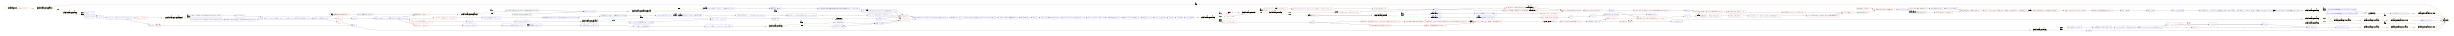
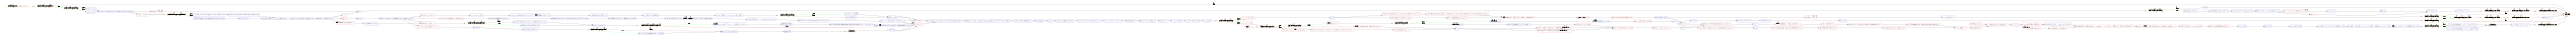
  digraph {
    rankdir=LR
    node [color=blue shape=box]
    n1 [color=orange label="AmirRank5Convo1 いや言わなくていい." shape=""]
    n2 [color=orange label="Check boolean AmirCephalon1" shape=""]
    n3 [color=orange label="Check boolean AmirDating" shape=""]
    "Chat ends." [color=orange shape=""]
    n5 [label="ねぇ…　ハニー？"]
    n6 [label="ねぇ…　ヒの字？"]
    n7 [label="いまいる？"]
    n8 [label="オロキンにテンノを守るようにプログラムされたんだ"]
    n9 [color=red label="今はできない。[閉じる]"]
    n10 [color=red label="もちろん。どうしたの？"]
    n11 [label="え"]
    n12 [color=orange label="Check boolean AmirCephalonEnd" shape=""]
    n13 [color=orange label="Check boolean AmirDating" shape=""]
    n14 [label="もう二度とセファロンのこと話さないって言ったのは分かってる"]
    n15 [label="何度もこの話を振ってそれが君を狂わせてるのは分かってるけど"]
    n16 [label="多くは求めないよほんとに"]
    n17 [label="うん…"]
    n18 [label="けど君から伝えられて以来ずっと頭の中で思い出し続けてるんだ"]
    n19 [label="セファロンのこと"]
    n20 [label="でも必要な時はいて欲しいと思ってる"]
    n21 [label="たださ…　お願い？　もう少しだけ深堀りできない？　もっと知りたいだけ、集中するものが他に欲しいんだ"]
    n22 [label="できないならその…　これ以上はムリかも"]
    n23 [label="頭の中のノイズ以外のものに"]
    n24 [label="重荷になりたくないし、そうだとも感じたくないし"]
    n25 [color=red label="ダメだ。"]
    n26 [color=red label="分かった。"]
    n27 [color=red label="Amirの執着具合には少し抵抗がある。"]
    n28 [color=red label="分かった。"]
    n29 [color=red label="待って、ゴメン。そういう意味じゃないんだ [謝る]"]
    n30 [label="ありがと"]
    n31 [label="うまく説明できないんだけど"]
    n32 [label="い…　行かないと"]
    n33 [label="ううんいいんだ"]
    n34 [label="本当に"]
    n35 [color=red label="死ぬのが怖い。分かるよ。"]
    n36 [label="うまく行かなくてゴメン"]
    n37 [label="重いよね"]
    n38 [label="なんでここまで執着するのかうまく説明できないけど"]
    n39 [color=orange label="Check boolean AmirCephalon3b" shape=""]
    n40 [color=orange label="Boolean IsDating is now false." shape=""]
    n41 [color=red label="自由になりたい。分かるよ。"]
    n42 [color=red label="「プログラム」を担当したい、そうなんだろ？"]
    n43 [color=red label="コンピューターになれたら面白そう、でしょ。"]
    n44 [label="不死に関してはそんなに興味ないんだ"]
    n45 [label="それに関しては愚かだと思ってるし、人は永遠に生きるべきじゃない"]
    n46 [color=orange label="Boolean AmirDating is now false." shape=""]
    n47 [label="そうじゃないんだ、本当に"]
    n48 [label="いやそんな力は僕が持つべきじゃない"]
    n49 [label="ピポパポ"]
    n50 [label="ちがう、そうじゃない"]
    n51 [color=orange label="Boolean AmirNoDate is now true." shape=""]
    n52 [label="タイムループから永遠に出られないことについて、lettieが不機嫌なのは分かってる"]
    n53 [label="正直誰も持つべきじゃない、大きな力は大きなナンチャラカンチャラってね"]
    n54 [label="そうかもだけど、違うんだ"]
    n55 [color=orange label="Check boolean AmirBackstoryEntrati" shape=""]
    n56 [label="でも僕はそれほど不快に感じてない"]
    n57 [label="「僕は悪人になりません」って断言できたらいいのにね"]
    n58 [color=orange label="Check boolean AmirCephalon4"]
    n59 [label="entratiがしたことを見て「ワーすごい」って素直によろこべない"]
    n60 [label="それに1999年に閉じ込められているなら…　ある意味不死身だよ、ね？"]
    n61 [label="ここには欲しいものが全部ある"]
    n62 [label="でもそんなの分からないじゃん？　rusalkaやvodyanoiを見てみなよ。彼らだって朝起きて突然"]
    n63 [label="特に、セファロンの末路を聞くと…　ゾッとするね"]
    n64 [label="楽しそう、だからじゃないんだ"]
    n65 [label="機能的不死の無駄遣い"]
    n66 [color=red label="ゆっくりでいいよ。"]
    n67 [color=red label="ならなんなの？"]
    n68 [label="ゲームも、お菓子も、コンピューターも、新しい家族、"]
    n69 [label="「今日から悪人になる！」ってなったわけじゃないだろうし"]
    n70 [label="全然違う…"]
    n71 [label="もし彼が本当に歴史上最高の科学者なら僕が不死になる必要なくない？　そうじゃない"]
    n72 [label="頭のネジが外れていることを知っていて生きるのがどんな感じか分かる？"]
    n73 [color=orange label="Check boolean AmirDating" shape=""]
    n74 [label="多分オロキンだって自分らが正義だと信じてやってきたんだし"]
    n75 [color=orange label="+5 Chemistry" shape=""]
    n76 [label="何か壊れていて、薬じゃ、たまに効いてもほとんどの場合もっとグチャグチャになるこの感じが"]
    n77 [label="そしてなにより、君も :}"]
    n78 [label="そして親友の君も"]
    n79 [label="だから、いや、僕のエゴはそこまで大きくないよ"]
    n80 [label="ただ…"]
    n81 [label="これのせいで周りから距離を置かれて"]
    n82 [label="全部ここにある"]
    n83 [label="本当に友達なのか"]
    n84 [label="それとも"]
    n85 [label="それともただの同情なのか分からない"]
    n86 [label="セファロンがメチャクチャなのは十分わかった"]
    n87 [label="でも…　もしだよ…　ガラスに入って…"]
    n88 [label="自分を直せるなら？"]
    n89 [label="壊れたパーツのコードを修正して"]
    n90 [label="それで直ったら？"]
    n91 [label="そうもしたくなるよ…"]
    n92 [label="だから…"]
    n93 [label="だからね…"]
    n94 [label="だからなんだ…"]
    n95 [color=orange label="Check boolean AmirDating" shape=""]
    n96 [color=red label="スイーツハート…"]
    n97 [color=red label="は？　マジで言ってるの？"]
    n98 [color=red label="Amir…"]
    n99 [color=orange label="Check boolean AmirOrdis1" shape=""]
    n100 [label="え…？"]
    n101 [color=orange label="Check boolean AmirOrdis2" shape=""]
    n102 [color=red label="知ってるセファロンにOrdisって言うのがいる。"]
    n103 [color=red label="今の今まで「自分を直したいから」セファロンのことを知りたかっただって！？"]
    n104 [color=red label="どれだけ恵まれているか考えたことある？"]
    n105 [color=red label="Ordisは覚えている？"]
    n106 [color=red label="Ordisのことは話したよね？　本名じゃないことも。"]
    n107 [color=red label="彼はオービターに住んでいて、オロキンにテンノを守るようにプログラムされたんだ。"]
    n108 [color=red label="これまで何度もそれがどんなに恐ろしいことか伝えてきた。オロキンがどれだけ非道で元となった人がどんな目に合ってきたかも！"]
    n109 [color=red label="周りを、自分自身を鏡で見たことある！？"]
    n110 [color=orange label="Check boolean AmirLied" shape=""]
    n111 [label="え？"]
    n112 [color=red label="でもそれは彼の本性じゃない。"]
    n113 [color=red label="Amirに友達がいる！　生きている！　完全体！　自分自身なんだ！"]
    n114 [label="ordan karrisだよね"]
    n115 [label="ordan karrisだよね"]
    n116 [color=red label="彼はかつて「骨の獣」と呼ばれていた。彼は殺人鬼のOrdan Karrisだった。"]
    n117 [color=red label="昔、彼はオロキンに雇われた名をはせた傭兵Ordan Karrisだった。"]
    n118 [color=red label="AMIRはAMIRなんだ！"]
    n119 [label="ballasの嫁を寝取ったやつだよね？"]
    n120 [label="オロキンを大量虐殺しようとした「骨の獣」"]
    n121 [color=red label="彼はテンノを守り仕えるだけじゃなく…"]
    n122 [color=red label="セファロンがどれだけそれを望むことか。"]
    n123 [color=red label="えと、その…　それウソなんだ…"]
    n124 [color=red label="まだ言ってないことが一つある。"]
    n125 [color=red label="愛するようプログラムされたんだ。"]
    n126 [label="そんなの分かってるよ！"]
    n127 [label="..."]
    n128 [label="え…"]
    n129 [color=red label="もう終わりだ。[閉じる]"]
    n130 [color=red label="全然分かっていない！"]
    n131 [label="そうなんだ"]
    n132 [color=red label="オロキンのせいで、彼はなりたくなくても自分の友達になるしかないんだ。"]
    n133 [color=red label="何か思い出しそうな時、彼は再び忘れるようにしてるんだ。"]
    n134 [label="こっちから願い下げだ"]
    n135 [label="他にどんなウソをついたの？"]
    n136 [label="そんな"]
    n137 [label="なんで！？"]
    n138 [color=orange label="Check boolean AmirDating" shape=""]
    n139 [label="いや言わなくていい"]
    n140 [color=red label="オロキンは彼の心を漁り、気に入らない部分を取り除いたんだ。"]
    n141 [color=red label="Ordanの記憶が戻ると、「憎しみ」を感じるから。"]
    n142 [color=orange label="Boolean AmirDating is now false." shape=""]
+   n143 [label="知りたくない"]
    n144 [color=red label="激怒、憎悪、憤怒、暴力のすべてを。"]
    n145 [color=red label="「怒り」を思い出すから。"]
    n146 [color=orange label="Boolean IsDating is now false." shape=""]
    n147 [color=orange label="Check boolean AmirDating" shape=""]
    n148 [color=red label="だから奴らはプログラムした、命令したんだ！"]
    n149 [color=red label="そうなるとテンノへの、自分への、自分たちへの愛が失われていく。"]
    n150 [color=orange label="Boolean AmirNoDate is now true." shape=""]
    n151 [color=red label="「テンノを愛せ」と。"]
    n152 [color=red label="だからその愛情を守るため、彼は…　憎しみの記憶を削除するんだ。"]
    n153 [label="僕がバカだったよ"]
    n154 [color=red label="奴らに修正されて！"]
    n155 [color=red label="そして疑問に思うんだ…　何が本物なのか。"]
    n156 [color=red label="自分で修正しているんだ！"]
    n157 [label="どういうこと？"]
    n158 [color=red label="Ordan Karrisは友達になれるのか？"]
    n159 [color=red label="プログラムされた愛は、本物なのか？"]
    n160 [color=red label="そもそも感心をもってくれるのか？"]
    n161 [label="それとも全部ウソなのか？　空想かフィクションなのか？"]
    n162 [color=red label="壊れた部分を直したい気持ちは分かるよ。"]
    n163 [color=red label="本心だ。でもこんな形で？　選択なしに？　変わることを許されずに？"]
    n164 [color=red label="何があろうと、Ordisは「絶対」自分の友達なんだ。自分を愛さざるを得ない。"]
    n165 [color=red label="「完璧」になるためにプログラムしたなら…"]
    n166 [color=red label="君に対しても同じ疑問が生まれるのか？"]
    n167 [label="ご…　ごめん…"]
    n168 [label="知らなくて…"]
    n169 [label="ちょっと泣けてきた…"]
    n170 [label="そうだね…　もう、セファロンのことは追及しないよ…"]
    n171 [label="いつも通り、これから先ずっと、いつまでも、永遠に、一年間をループしながら、ウザったいAmirのままでいるよ…　うーん何も解決してないような"]
    n172 [color=orange label="Check boolean AmirDating" shape=""]
    n173 [label="ねぇハニー急に炭水化物を爆食いしたくなったし君もそうだよね"]
    n174 [label="ねぇ急に炭水化物を爆食いしたくなったし君もそうだよね"]
    n175 [color=orange label="+15 Chemistry" shape=""]
    n176 [label="二人でヤケ食いしにいこうか、ね？"]
    n177 [color=orange label="Boolean AmirWillDate is now true." shape=""]
    n1 -> n2
    n2 -> n3 [color=green label=true]
    n2 -> "Chat ends." [color=brown label=false]
    n3 -> n5 [color=green label=true]
    n3 -> n6 [color=brown label=false]
    n5 -> n7
    n6 -> n7
    n7 -> n8
    n8 -> n9
    n8 -> n10
    n9 -> n11
    n10 -> n12
    n11 -> n13
    n12 -> n14 [color=green label=true]
    n12 -> n15 [color=brown label=false]
    n13 -> n16 [color=green label=true]
    n13 -> n17 [color=brown label=false]
    n14 -> n18
    n15 -> n19
    n16 -> n20
    n17 -> "Chat ends."
    n18 -> n21
    n19 -> n21
    n20 -> n22
    n21 -> n23
    n22 -> n24
    n23 -> n25
    n23 -> n26
    n23 -> n27
    n24 -> n28
    n24 -> n29
    n25 -> n11
    n26 -> n30
    n27 -> n31
    n28 -> n32
    n29 -> n33
    n30 -> n34
    n31 -> n35
    n32 -> n36
    n33 -> n37
    n34 -> n38
    n35 -> n39
    n36 -> n40
    n37 -> n32
    n38 -> n35
    n38 -> n41
    n38 -> n42
    n38 -> n43
    n39 -> n44 [color=green label=true]
    n39 -> n45 [color=brown label=false]
    n40 -> n46
    n41 -> n47
    n42 -> n48
    n43 -> n49
    n44 -> n50
    n45 -> n50
    n46 -> n51
    n47 -> n52
    n48 -> n53
    n49 -> n54
    n50 -> n55
    n51 -> "Chat ends."
    n52 -> n56
    n53 -> n57
    n54 -> n58
    n55 -> n59 [color=green label=true]
    n55 -> n60 [color=brown label=false]
    n56 -> n61
    n57 -> n62
    n58 -> n63 [color=green label=true]
    n58 -> n64 [color=brown label=false]
    n59 -> n65
    n60 -> n66
    n60 -> n67
    n61 -> n68
    n62 -> n69
    n63 -> n64
    n64 -> n70
    n65 -> n71
    n66 -> n72
    n67 -> n72
    n68 -> n73
    n69 -> n74
    n70 -> n75
    n71 -> n60
    n72 -> n76
    n73 -> n77 [color=green label=true]
    n73 -> n78 [color=brown label=false]
    n74 -> n79
    n75 -> n80
    n76 -> n81
    n77 -> n82
    n78 -> n82
    n79 -> n66
    n79 -> n67
    n80 -> n66
    n80 -> n67
    n81 -> n83
    n82 -> n66
    n82 -> n67
    n83 -> n84
    n84 -> n85
    n85 -> n86
    n86 -> n87
    n87 -> n88
    n88 -> n89
    n89 -> n90
    n90 -> n91
    n91 -> n92
    n92 -> n93
    n93 -> n94
    n94 -> n95
    n95 -> n96 [color=green label=true]
    n95 -> n97 [color=green label=true]
    n95 -> n97 [color=brown label=false]
    n95 -> n98 [color=brown label=false]
    n96 -> n99
    n97 -> n100
    n98 -> n99
    n99 -> n101 [color=green label=true]
    n99 -> n102 [color=brown label=false]
    n100 -> n103
    n100 -> n104
    n101 -> n105 [color=green label=true]
    n101 -> n106 [color=brown label=true]
    n102 -> n107
    n103 -> n108
    n104 -> n109
    n105 -> n110
    n106 -> n111
    n107 -> n112
    n108 -> n113
    n109 -> n113
    n110 -> n114 [color=green label=true]
    n110 -> n115 [color=brown label=false]
    n111 -> n116
    n111 -> n117
    n112 -> n111
    n113 -> n118
    n114 -> n119
    n115 -> n120
    n116 -> n121
    n117 -> n121
    n118 -> n122
    n119 -> n123
    n120 -> n124
    n121 -> n125
    n122 -> n126
    n123 -> n127
    n124 -> n121
    n125 -> n128
    n126 -> n129
    n126 -> n130
    n127 -> n131
    n128 -> n132
    n128 -> n133
    n129 -> n134
    n130 -> n133
    n131 -> n135
    n132 -> n136
    n133 -> n137
    n134 -> n138
    n135 -> n139
    n136 -> n140
    n137 -> n141
    n138 -> "Chat ends." [color=brown label=false]
    n138 -> n142 [color=green label=true]
+   n139 -> n143
    n140 -> n144
    n141 -> n145
    n142 -> n146
+   n143 -> n147
    n144 -> n148
    n145 -> n149
    n146 -> n150
    n147 -> "Chat ends." [color=brown label=false]
    n147 -> n142 [color=green label=true]
    n148 -> n151
    n149 -> n152
    n150 -> n153
    n151 -> n154
    n152 -> n151
    n153 -> "Chat ends."
    n154 -> n155
    n155 -> n157
    n156 -> n155
    n157 -> n158
    n157 -> n159
    n158 -> n160
    n159 -> n161
    n160 -> n162
    n161 -> n162
    n162 -> n163
    n163 -> n164
    n164 -> n165
    n165 -> n166
    n166 -> n167
    n167 -> n168
    n168 -> n169
    n169 -> n170
    n170 -> n171
    n171 -> n172
    n172 -> n173 [color=green label=true]
    n172 -> n174 [color=brown label=false]
    n173 -> n175
    n174 -> n175
    n175 -> n176
    n176 -> n177
    n177 -> "Chat ends."
  }
